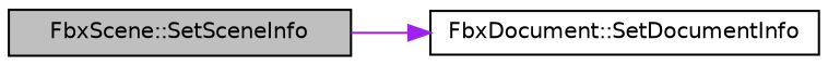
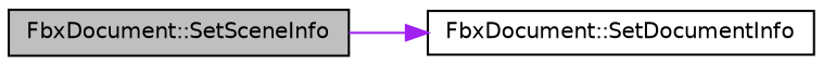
  digraph {
    rankdir=LR
    node [color=black fontname=Helvetica fontsize=10 shape=record style=filled]
-   n1 [fillcolor=grey75 fontcolor=black height=0.2 label="FbxScene::SetSceneInfo" width=0.4]
+   n1 [fillcolor=grey75 fontcolor=black height=0.2 label="FbxDocument::SetSceneInfo" width=0.4]
    n2 [fillcolor=white height=0.2 label="FbxDocument::SetDocumentInfo" width=0.4]
    n1 -> n2 [color=purple fontname=Helvetica fontsize=10 labelfontname=Helvetica labelfontsize=10 style=solid arrowhead=normal]
  }
